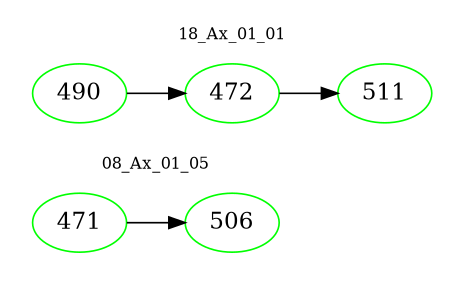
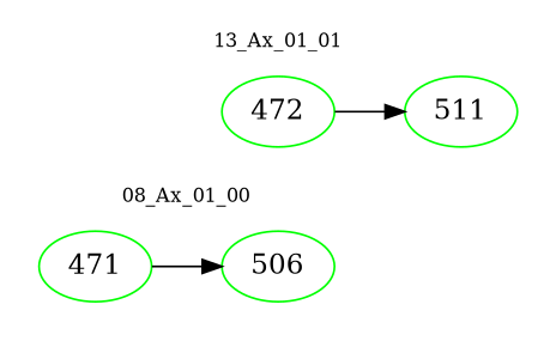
  digraph {
    rankdir=LR
    node [color=green]
    edge [color=black]
    n1 [label=471]
    n2 [label=506]
-   n3 [label=490]
    n4 [label=472]
    n5 [label=511]
    subgraph cluster_1 {
      color=white
      fontsize=10
-     label="08_Ax_01_05"
+     label="08_Ax_01_00"
      n1
      n2
    }
    subgraph cluster_2 {
      color=white
      fontsize=10
-     label="18_Ax_01_01"
-     n3
+     label="13_Ax_01_01"
      n4
      n5
    }
    n1 -> n2
-   n3 -> n4
    n4 -> n5
  }
